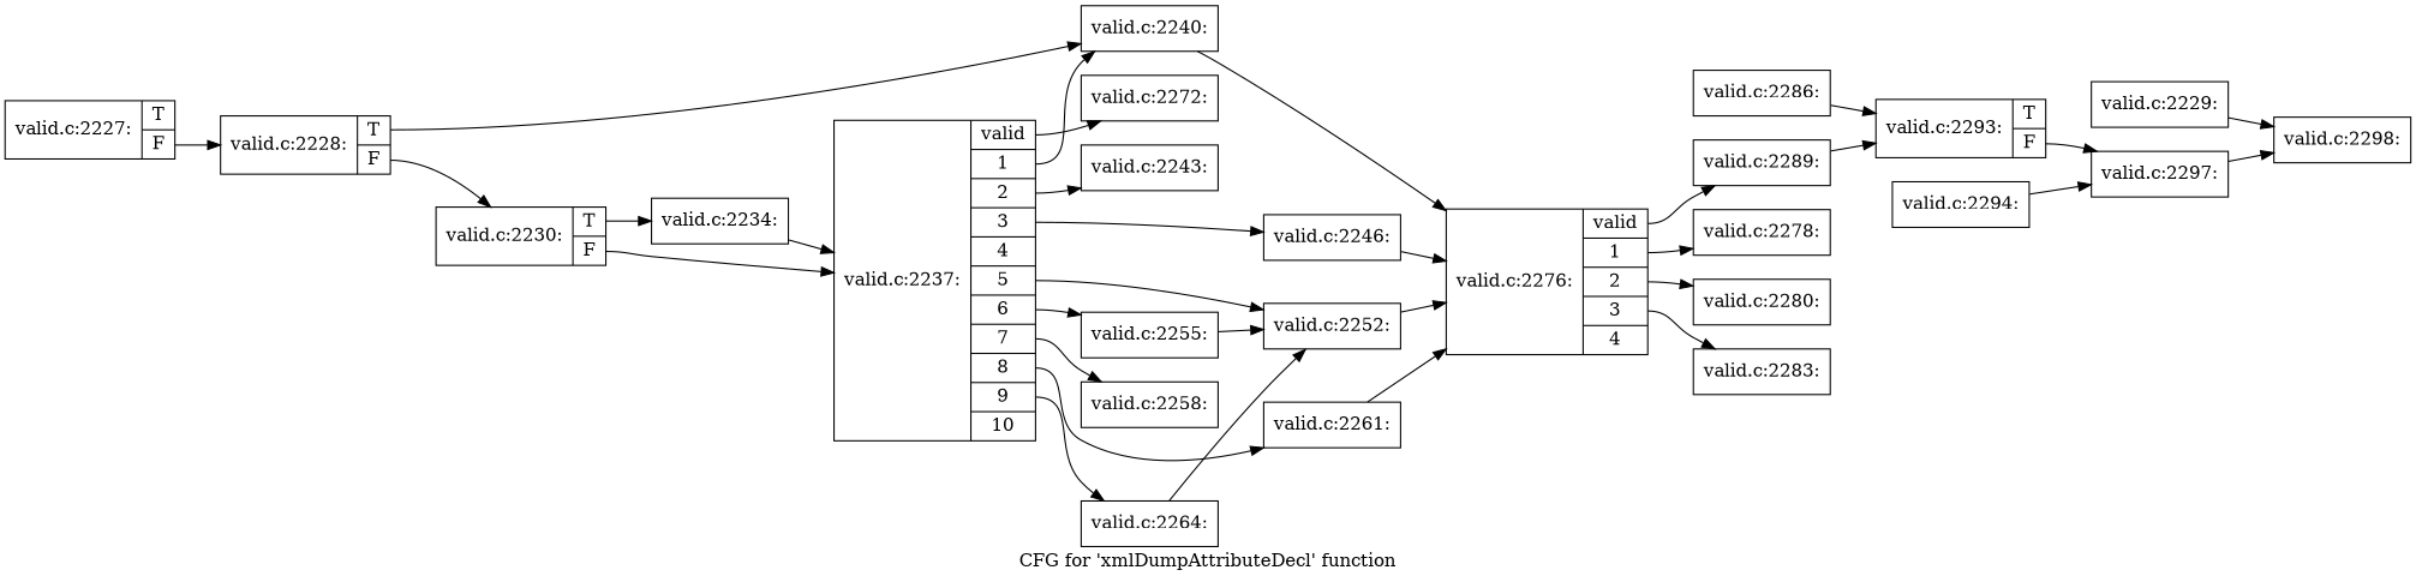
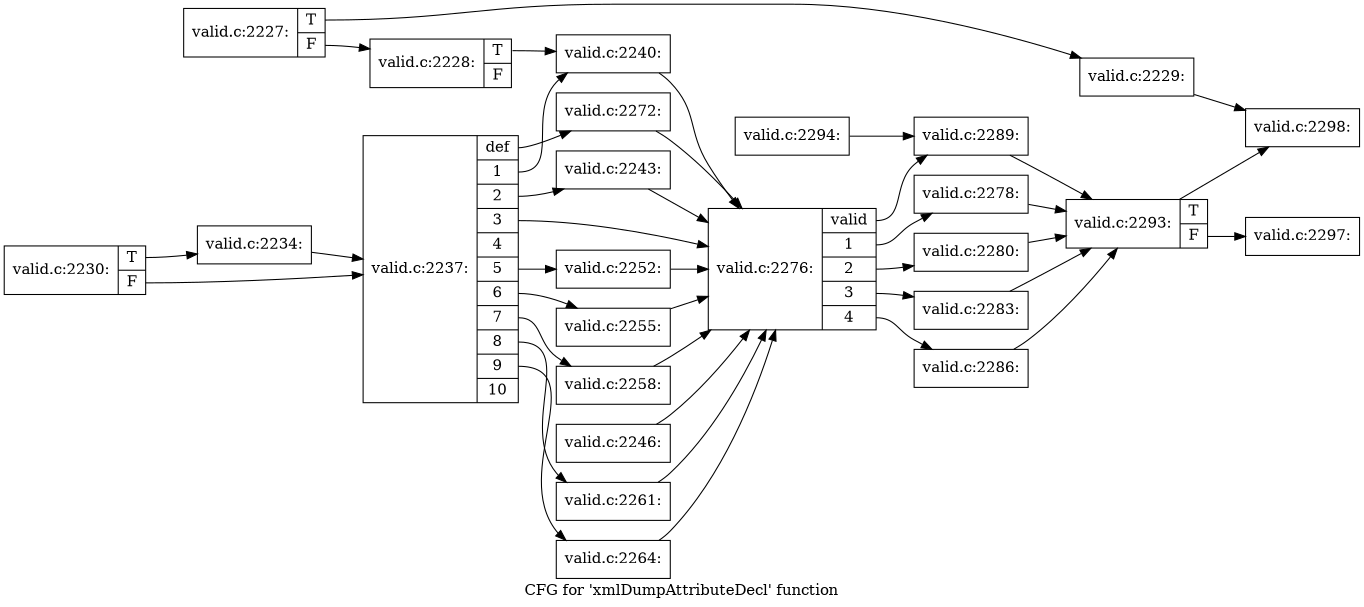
  digraph {
    label="CFG for 'xmlDumpAttributeDecl' function"
    rankdir=LR
    node [shape=record]
    n1 [label="{valid.c:2227:|{<s0>T|<s1>F}}"]
    n2 [label="{valid.c:2229:}"]
    n3 [label="{valid.c:2228:|{<s0>T|<s1>F}}"]
    n4 [label="{valid.c:2298:}"]
    n5 [label="{valid.c:2230:|{<s0>T|<s1>F}}"]
    n6 [label="{valid.c:2240:}"]
    n7 [label="{valid.c:2234:}"]
-   n8 [label="{valid.c:2237:|{<s0>valid|<s1>1|<s2>2|<s3>3|<s4>4|<s5>5|<s6>6|<s7>7|<s8>8|<s9>9|<s10>10}}"]
+   n8 [label="{valid.c:2237:|{<s0>def|<s1>1|<s2>2|<s3>3|<s4>4|<s5>5|<s6>6|<s7>7|<s8>8|<s9>9|<s10>10}}"]
    n9 [label="{valid.c:2272:}"]
    n10 [label="{valid.c:2243:}"]
    n11 [label="{valid.c:2246:}"]
    n12 [label="{valid.c:2252:}"]
    n13 [label="{valid.c:2255:}"]
    n14 [label="{valid.c:2258:}"]
    n15 [label="{valid.c:2261:}"]
    n16 [label="{valid.c:2264:}"]
    n17 [label="{valid.c:2276:|{<s0>valid|<s1>1|<s2>2|<s3>3|<s4>4}}"]
    n18 [label="{valid.c:2289:}"]
    n19 [label="{valid.c:2278:}"]
    n20 [label="{valid.c:2280:}"]
    n21 [label="{valid.c:2283:}"]
    n22 [label="{valid.c:2286:}"]
    n23 [label="{valid.c:2293:|{<s0>T|<s1>F}}"]
    n24 [label="{valid.c:2297:}"]
    n25 [label="{valid.c:2294:}"]
+   n1 -> n2 [tailport=s0]
    n1 -> n3 [tailport=s1]
    n2 -> n4
-   n3 -> n5 [tailport=s1]
    n3 -> n6 [tailport=s0]
    n5 -> n7 [tailport=s0]
    n5 -> n8 [tailport=s1]
    n6 -> n17
    n7 -> n8
    n8 -> n6 [tailport=s1]
    n8 -> n9 [tailport=s0]
    n8 -> n10 [tailport=s2]
-   n8 -> n11 [tailport=s3]
+   n8 -> n17 [tailport=s3]
    n8 -> n12 [tailport=s5]
    n8 -> n13 [tailport=s6]
    n8 -> n14 [tailport=s7]
    n8 -> n15 [tailport=s8]
    n8 -> n16 [tailport=s9]
+   n9 -> n17
+   n10 -> n17
    n11 -> n17
    n12 -> n17
-   n13 -> n12
+   n13 -> n17
+   n14 -> n17
    n15 -> n17
-   n16 -> n12
+   n16 -> n17
    n17 -> n18 [tailport=s0]
    n17 -> n19 [tailport=s1]
    n17 -> n20 [tailport=s2]
    n17 -> n21 [tailport=s3]
+   n17 -> n22 [tailport=s4]
    n18 -> n23
+   n19 -> n23
+   n20 -> n23
+   n21 -> n23
    n22 -> n23
    n23 -> n24 [tailport=s1]
-   n24 -> n4
-   n25 -> n24
+   n23 -> n4
+   n25 -> n18
  }
